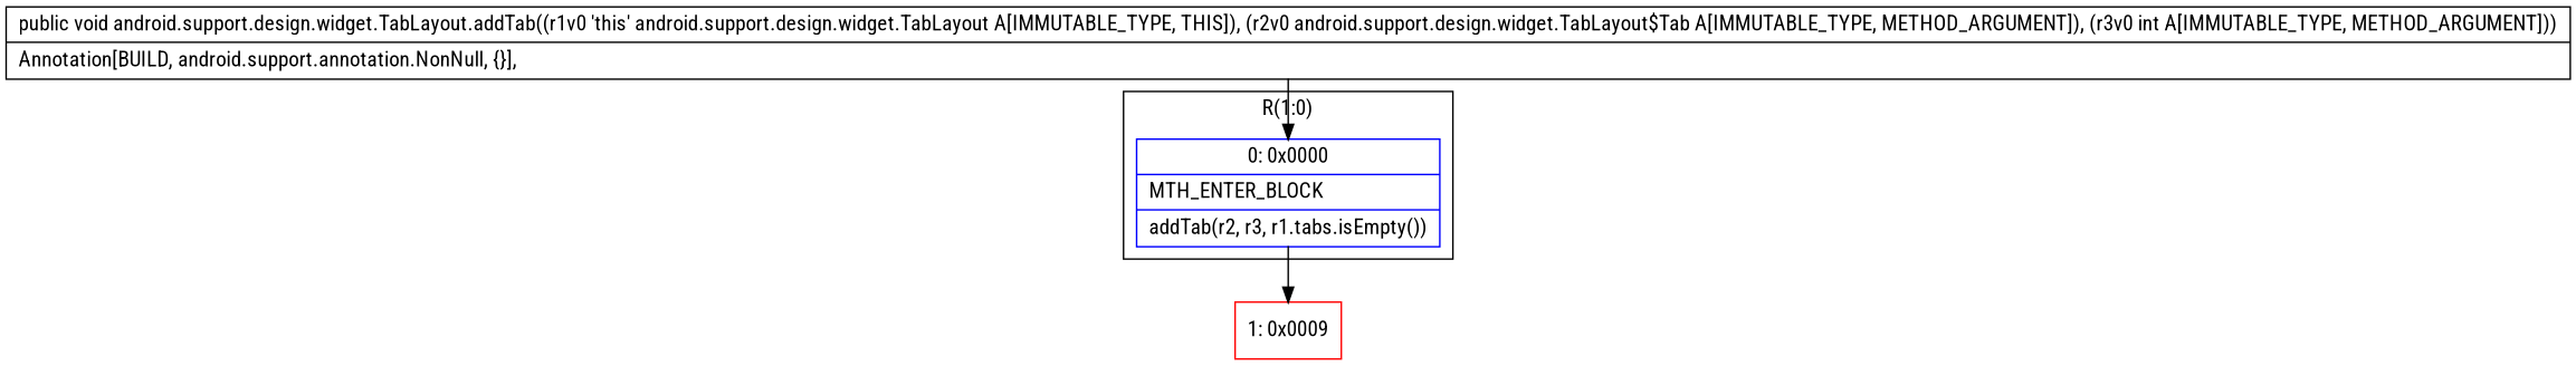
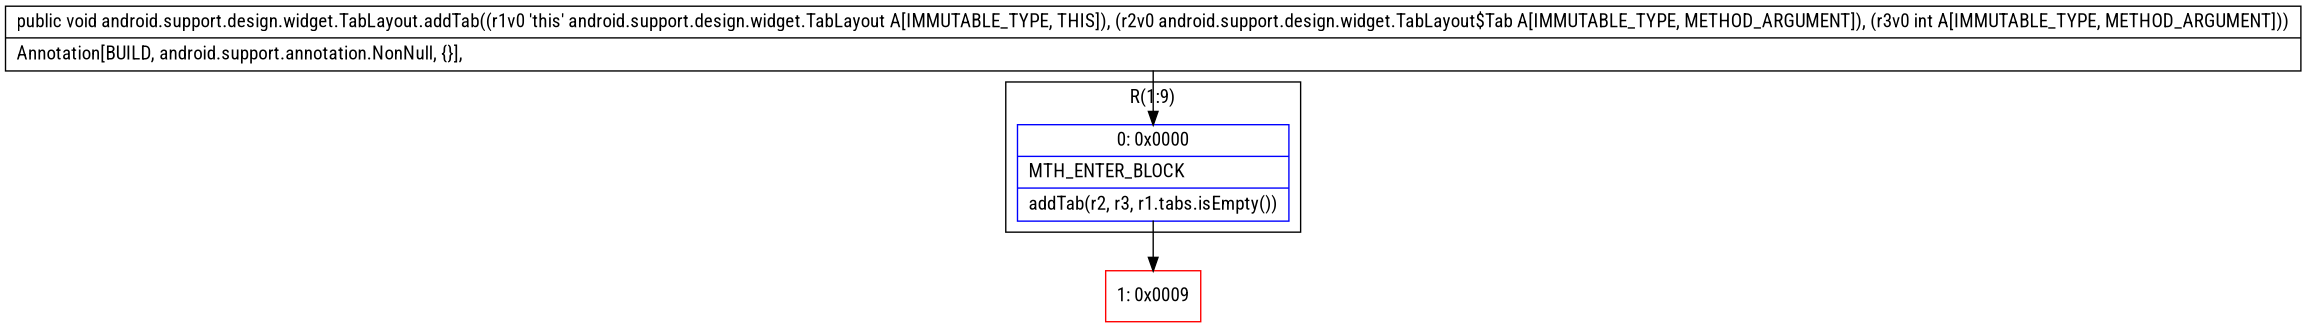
  digraph {
    fontname="Roboto Condensed"
    node [shape=record fontname="Roboto Condensed"]
    edge [fontname="Roboto Condensed"]
    n1 [color=blue label="{0\:\ 0x0000|MTH_ENTER_BLOCK\l|addTab(r2, r3, r1.tabs.isEmpty())\l}"]
    n2 [color=red label="{1\:\ 0x0009}"]
    n3 [label="{public void android.support.design.widget.TabLayout.addTab((r1v0 'this' android.support.design.widget.TabLayout A[IMMUTABLE_TYPE, THIS]), (r2v0 android.support.design.widget.TabLayout$Tab A[IMMUTABLE_TYPE, METHOD_ARGUMENT]), (r3v0 int A[IMMUTABLE_TYPE, METHOD_ARGUMENT]))  | Annotation[BUILD, android.support.annotation.NonNull, \{\}], \l}"]
    subgraph cluster_1 {
-     label="R(1:0)"
+     label="R(1:9)"
      n1
    }
    n1 -> n2
    n3 -> n1
  }
